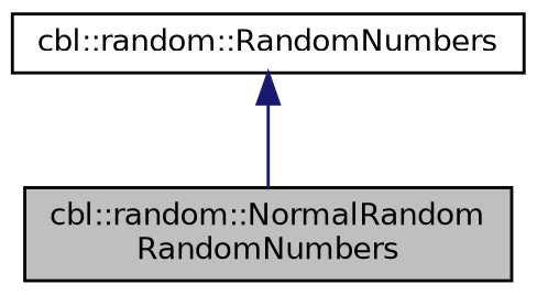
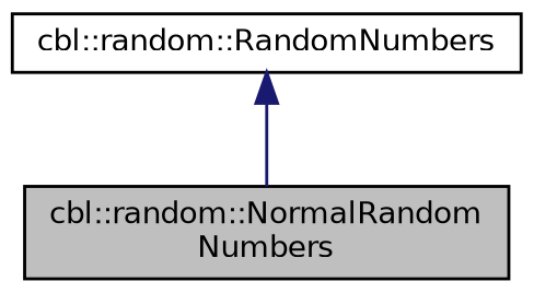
  digraph {
    node [color=black fontname=Helvetica fontsize=10 shape=record style=filled]
-   n1 [fillcolor=grey75 fontcolor=black height=0.2 label="cbl::random::NormalRandom\lRandomNumbers" width=0.4]
+   n1 [fillcolor=grey75 fontcolor=black height=0.2 label="cbl::random::NormalRandom\lNumbers" width=0.4]
    n2 [fillcolor=white height=0.2 label="cbl::random::RandomNumbers" width=0.4]
    n2 -> n1 [color=midnightblue dir=back fontname=Helvetica fontsize=10 labelfontname=Helvetica labelfontsize=10 style=solid]
  }
